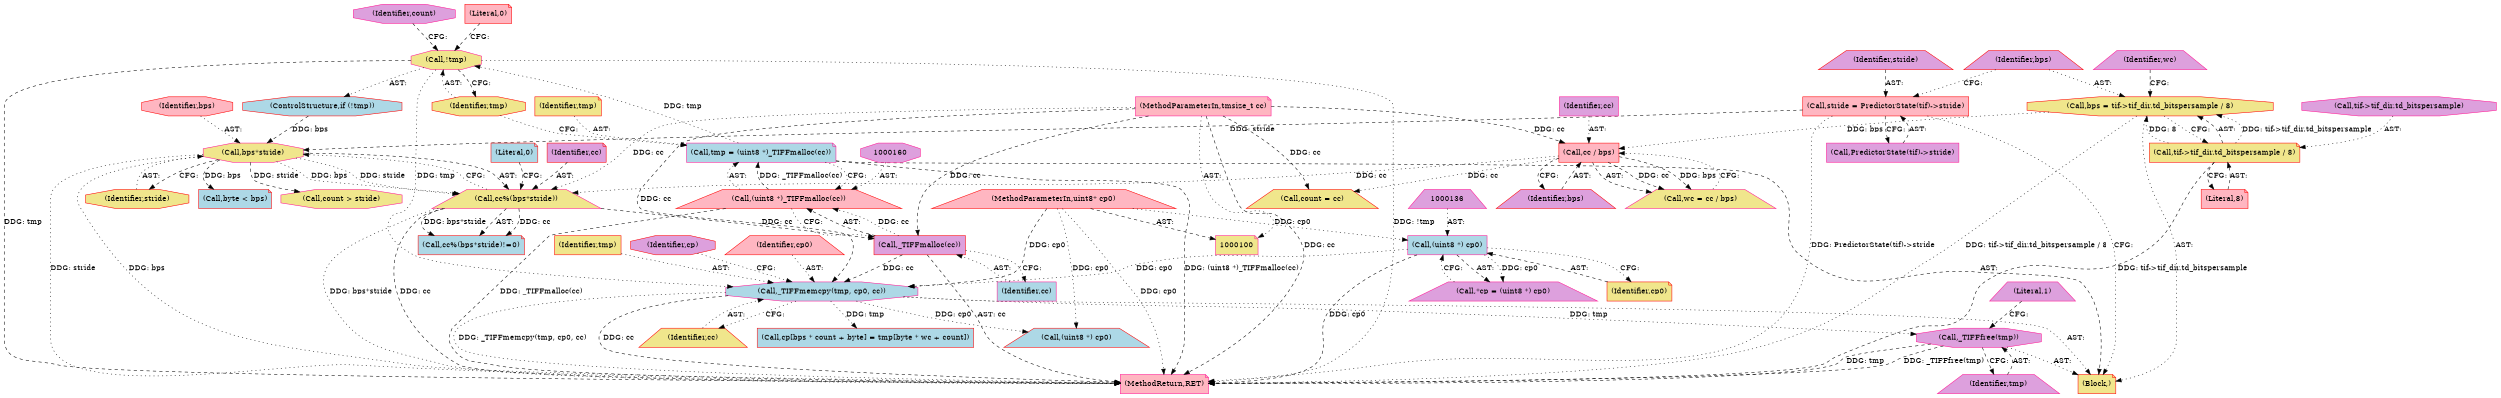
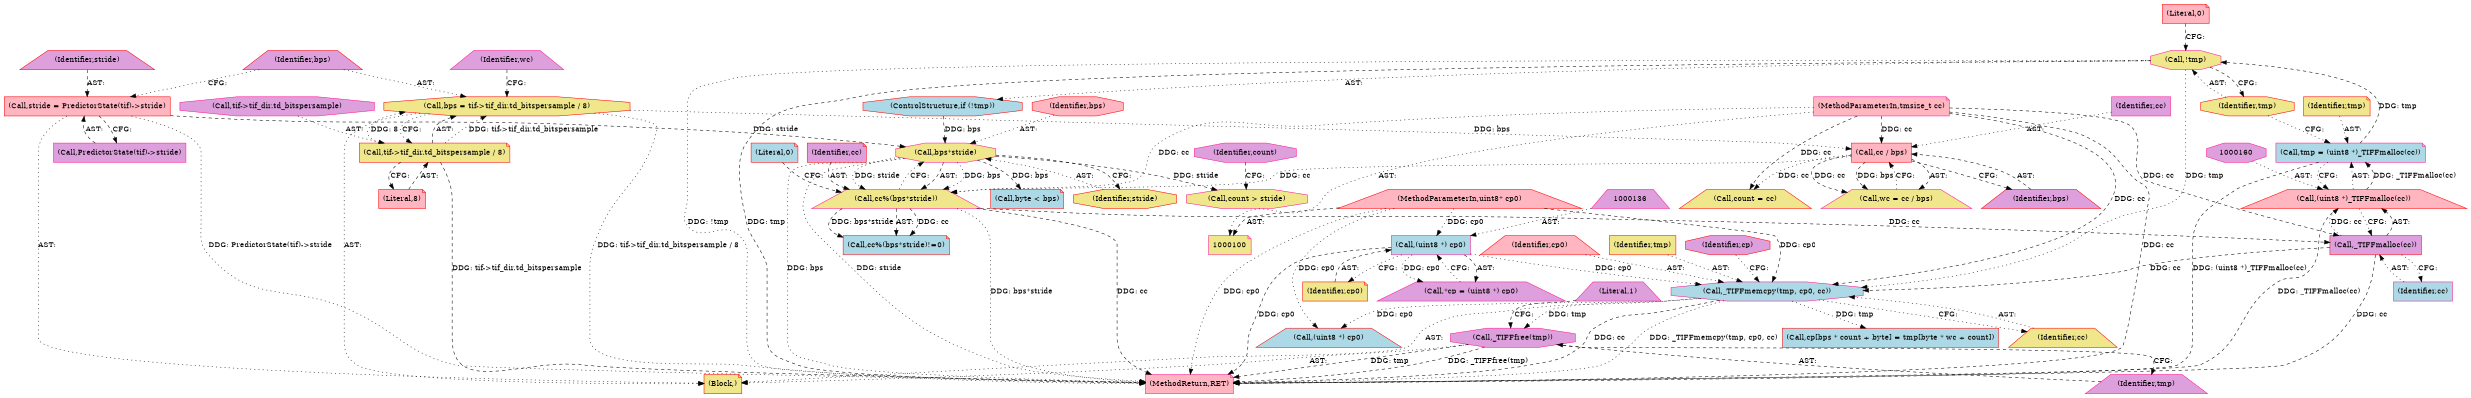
  digraph {
    node [color=red fillcolor=plum shape=trapezium style=filled]
    edge [style=dotted]
    n1 [color=deeppink label="(Call,_TIFFfree(tmp))" shape=octagon]
    n2 [color=deeppink label="(Identifier,tmp)"]
    n3 [fillcolor=khaki label="(Block,)" shape=note]
    n4 [color=deeppink fillcolor=lightpink label="(MethodReturn,RET)" shape=note]
    n5 [color=deeppink fillcolor=lightblue label="(Call,_TIFFmemcpy(tmp, cp0, cc))" shape=octagon]
    n6 [fillcolor=lightblue label="(Call,cp[bps * count + byte] = tmp[byte * wc + count])" shape=box]
    n7 [fillcolor=lightblue label="(Call,(uint8 *) cp0)"]
    n8 [fillcolor=khaki label="(Identifier,cc)"]
    n9 [color=deeppink fillcolor=khaki label="(Call,!tmp)" shape=octagon]
    n10 [fillcolor=khaki label="(Identifier,tmp)" shape=octagon]
    n11 [fillcolor=lightblue label="(ControlStructure,if (!tmp))" shape=octagon]
    n12 [color=deeppink fillcolor=lightblue label="(Call,tmp = (uint8 *)_TIFFmalloc(cc))" shape=note]
    n13 [color=deeppink fillcolor=khaki label="(Call,bps*stride)" shape=octagon]
    n14 [fillcolor=lightpink label="(Call,(uint8 *)_TIFFmalloc(cc))"]
    n15 [label="(Call,_TIFFmalloc(cc))" shape=box]
    n16 [color=deeppink fillcolor=lightblue label="(Identifier,cc)" shape=box]
    n17 [color=deeppink fillcolor=khaki label="(Call,cc%(bps*stride))"]
    n18 [fillcolor=lightblue label="(Call,cc%(bps*stride)!=0)" shape=note]
    n19 [fillcolor=lightblue label="(Call,byte < bps)" shape=note]
    n20 [fillcolor=khaki label="(Identifier,stride)" shape=octagon]
    n21 [color=deeppink fillcolor=khaki label="(Call,count > stride)" shape=octagon]
    n22 [color=deeppink fillcolor=lightpink label="(MethodParameterIn,tmsize_t cc)" shape=note]
    n23 [fillcolor=lightpink label="(Call,cc / bps)" shape=box]
    n24 [fillcolor=khaki label="(Call,count = cc)"]
    1000100 [color=deeppink fillcolor=khaki shape=note]
    n26 [color=deeppink fillcolor=khaki label="(Call,wc = cc / bps)"]
    n27 [label="(Identifier,bps)"]
    n28 [fillcolor=khaki label="(Call,bps = tif->tif_dir.td_bitspersample / 8)" shape=octagon]
    n29 [fillcolor=khaki label="(Call,tif->tif_dir.td_bitspersample / 8)" shape=note]
    n30 [fillcolor=lightpink label="(Literal,8)" shape=note]
    n31 [fillcolor=lightpink label="(Call,stride = PredictorState(tif)->stride)" shape=box]
    n32 [color=deeppink label="(Call,PredictorState(tif)->stride)" shape=box]
    n33 [color=deeppink fillcolor=lightblue label="(Call,(uint8 *) cp0)" shape=box]
    n34 [fillcolor=khaki label="(Identifier,cp0)" shape=note]
    n35 [color=deeppink label="(Call,*cp = (uint8 *) cp0)"]
    n36 [fillcolor=lightpink label="(MethodParameterIn,uint8* cp0)"]
    n37 [color=deeppink label="(Identifier,count)" shape=octagon]
    n38 [fillcolor=lightpink label="(Identifier,cp0)"]
    n39 [fillcolor=khaki label="(Identifier,tmp)" shape=box]
    n40 [label="(Identifier,cp)" shape=octagon]
    n41 [fillcolor=lightblue label="(Literal,0)" shape=note]
    n42 [fillcolor=lightpink label="(Identifier,bps)" shape=octagon]
    n43 [label="(Identifier,bps)"]
    n44 [fillcolor=khaki label="(Identifier,tmp)" shape=note]
    n45 [color=deeppink label="(Literal,1)"]
    n46 [fillcolor=lightpink label="(Literal,0)" shape=note]
    n47 [color=deeppink label="(Identifier,cc)" shape=box]
    n48 [color=deeppink label="(Identifier,wc)"]
    n49 [label="(Identifier,cc)" shape=note]
    n50 [color=deeppink label="(Call,tif->tif_dir.td_bitspersample)" shape=octagon]
    n51 [label="(Identifier,stride)"]
    1000160 [color=deeppink shape=octagon]
    1000136 [color=deeppink]
    n1 -> n2 [label="CFG: " style=dashed]
    n1 -> n3 [label="AST: "]
    n1 -> n4 [label="DDG: tmp" style=dashed]
    n1 -> n4 [label="DDG: _TIFFfree(tmp)" style=dashed]
    n2 -> n1 [label="AST: " style=dashed]
    n5 -> n1 [label="DDG: tmp"]
    n5 -> n3 [label="AST: "]
    n5 -> n4 [label="DDG: _TIFFmemcpy(tmp, cp0, cc)"]
    n5 -> n4 [label="DDG: cc" style=dashed]
    n5 -> n6 [label="DDG: tmp"]
    n5 -> n7 [label="DDG: cp0"]
    n5 -> n8 [label="CFG: "]
    n8 -> n5 [label="AST: "]
    n9 -> n4 [label="DDG: !tmp"]
    n9 -> n4 [label="DDG: tmp" style=dashed]
    n9 -> n5 [label="DDG: tmp"]
    n9 -> n10 [label="CFG: " style=dashed]
    n9 -> n11 [label="AST: "]
    n10 -> n9 [label="AST: "]
    n10 -> n12 [label="CFG: "]
    n11 -> n13 [label="DDG: bps" style=dashed]
-   n12 -> n3 [label="AST: " style=dashed]
    n12 -> n4 [label="DDG: (uint8 *)_TIFFmalloc(cc)" style=dashed]
-   n12 -> n9 [label="DDG: tmp"]
+   n12 -> n9 [label="DDG: tmp" style=dashed]
    n12 -> n14 [label="CFG: "]
    n13 -> n4 [label="DDG: bps"]
    n13 -> n4 [label="DDG: stride"]
    n13 -> n17 [label="AST: " style=dashed]
    n13 -> n17 [label="DDG: bps"]
    n13 -> n17 [label="DDG: stride"]
    n13 -> n19 [label="DDG: bps" style=dashed]
    n13 -> n20 [label="CFG: " style=dashed]
    n13 -> n21 [label="DDG: stride" style=dashed]
    n14 -> n4 [label="DDG: _TIFFmalloc(cc)" style=dashed]
    n14 -> n12 [label="AST: "]
    n14 -> n12 [label="DDG: _TIFFmalloc(cc)" style=dashed]
    n14 -> n15 [label="CFG: "]
-   n15 -> n4 [label="AST: cc" style=dashed]
+   n15 -> n4 [label="DDG: cc" style=dashed]
    n15 -> n5 [label="DDG: cc" style=dashed]
    n15 -> n14 [label="AST: " style=dashed]
    n15 -> n14 [label="DDG: cc"]
    n15 -> n16 [label="CFG: "]
    n16 -> n15 [label="AST: "]
    n17 -> n4 [label="DDG: cc" style=dashed]
    n17 -> n4 [label="DDG: bps*stride"]
    n17 -> n13 [label="CFG: "]
    n17 -> n15 [label="DDG: cc" style=dashed]
    n17 -> n18 [label="AST: " style=dashed]
    n17 -> n18 [label="DDG: cc" style=dashed]
    n17 -> n18 [label="DDG: bps*stride" style=dashed]
    n20 -> n13 [label="AST: "]
    n22 -> n4 [label="DDG: cc" style=dashed]
    n22 -> n5 [label="DDG: cc" style=dashed]
    n22 -> n15 [label="DDG: cc" style=dashed]
    n22 -> n17 [label="DDG: cc"]
    n22 -> n23 [label="DDG: cc" style=dashed]
    n22 -> n24 [label="DDG: cc" style=dashed]
    n22 -> 1000100 [label="AST: "]
    n23 -> n17 [label="DDG: cc"]
    n23 -> n24 [label="DDG: cc"]
    n23 -> n26 [label="AST: " style=dashed]
    n23 -> n26 [label="DDG: cc" style=dashed]
    n23 -> n26 [label="DDG: bps" style=dashed]
    n23 -> n27 [label="CFG: " style=dashed]
    n26 -> n23 [label="CFG: "]
    n27 -> n23 [label="AST: " style=dashed]
    n28 -> n3 [label="AST: "]
    n28 -> n4 [label="DDG: tif->tif_dir.td_bitspersample / 8"]
    n28 -> n23 [label="DDG: bps"]
    n28 -> n29 [label="CFG: "]
    n29 -> n4 [label="DDG: tif->tif_dir.td_bitspersample" style=dashed]
    n29 -> n28 [label="AST: " style=dashed]
    n29 -> n28 [label="DDG: tif->tif_dir.td_bitspersample"]
    n29 -> n28 [label="DDG: 8"]
    n29 -> n30 [label="CFG: " style=dashed]
    n30 -> n29 [label="AST: " style=dashed]
-   n31 -> n3 [label="CFG: "]
+   n31 -> n3 [label="AST: "]
    n31 -> n4 [label="DDG: PredictorState(tif)->stride"]
    n31 -> n13 [label="DDG: stride" style=dashed]
    n31 -> n32 [label="CFG: " style=dashed]
    n32 -> n31 [label="AST: " style=dashed]
    n33 -> n4 [label="DDG: cp0" style=dashed]
    n33 -> n5 [label="DDG: cp0"]
    n33 -> n34 [label="CFG: "]
    n33 -> n35 [label="AST: " style=dashed]
    n33 -> n35 [label="DDG: cp0"]
    n34 -> n33 [label="AST: " style=dashed]
    n35 -> n33 [label="CFG: "]
    n36 -> n4 [label="DDG: cp0"]
    n36 -> n5 [label="DDG: cp0" style=dashed]
    n36 -> n7 [label="DDG: cp0"]
    n36 -> 1000100 [label="AST: " style=dashed]
    n36 -> n33 [label="DDG: cp0"]
-   n37 -> n9 [label="CFG: " style=dashed]
+   n37 -> n21 [label="CFG: " style=dashed]
    n38 -> n5 [label="AST: "]
    n39 -> n5 [label="AST: "]
    n40 -> n5 [label="CFG: "]
    n41 -> n17 [label="CFG: " style=dashed]
    n42 -> n13 [label="AST: "]
    n43 -> n28 [label="AST: "]
    n43 -> n31 [label="CFG: "]
    n44 -> n12 [label="AST: "]
    n45 -> n1 [label="CFG: " style=dashed]
    n46 -> n9 [label="CFG: " style=dashed]
    n47 -> n23 [label="AST: "]
    n48 -> n28 [label="CFG: " style=dashed]
    n49 -> n17 [label="AST: " style=dashed]
    n50 -> n29 [label="AST: "]
    n51 -> n31 [label="AST: " style=dashed]
    1000160 -> n14 [label="AST: "]
    1000136 -> n33 [label="AST: "]
  }
